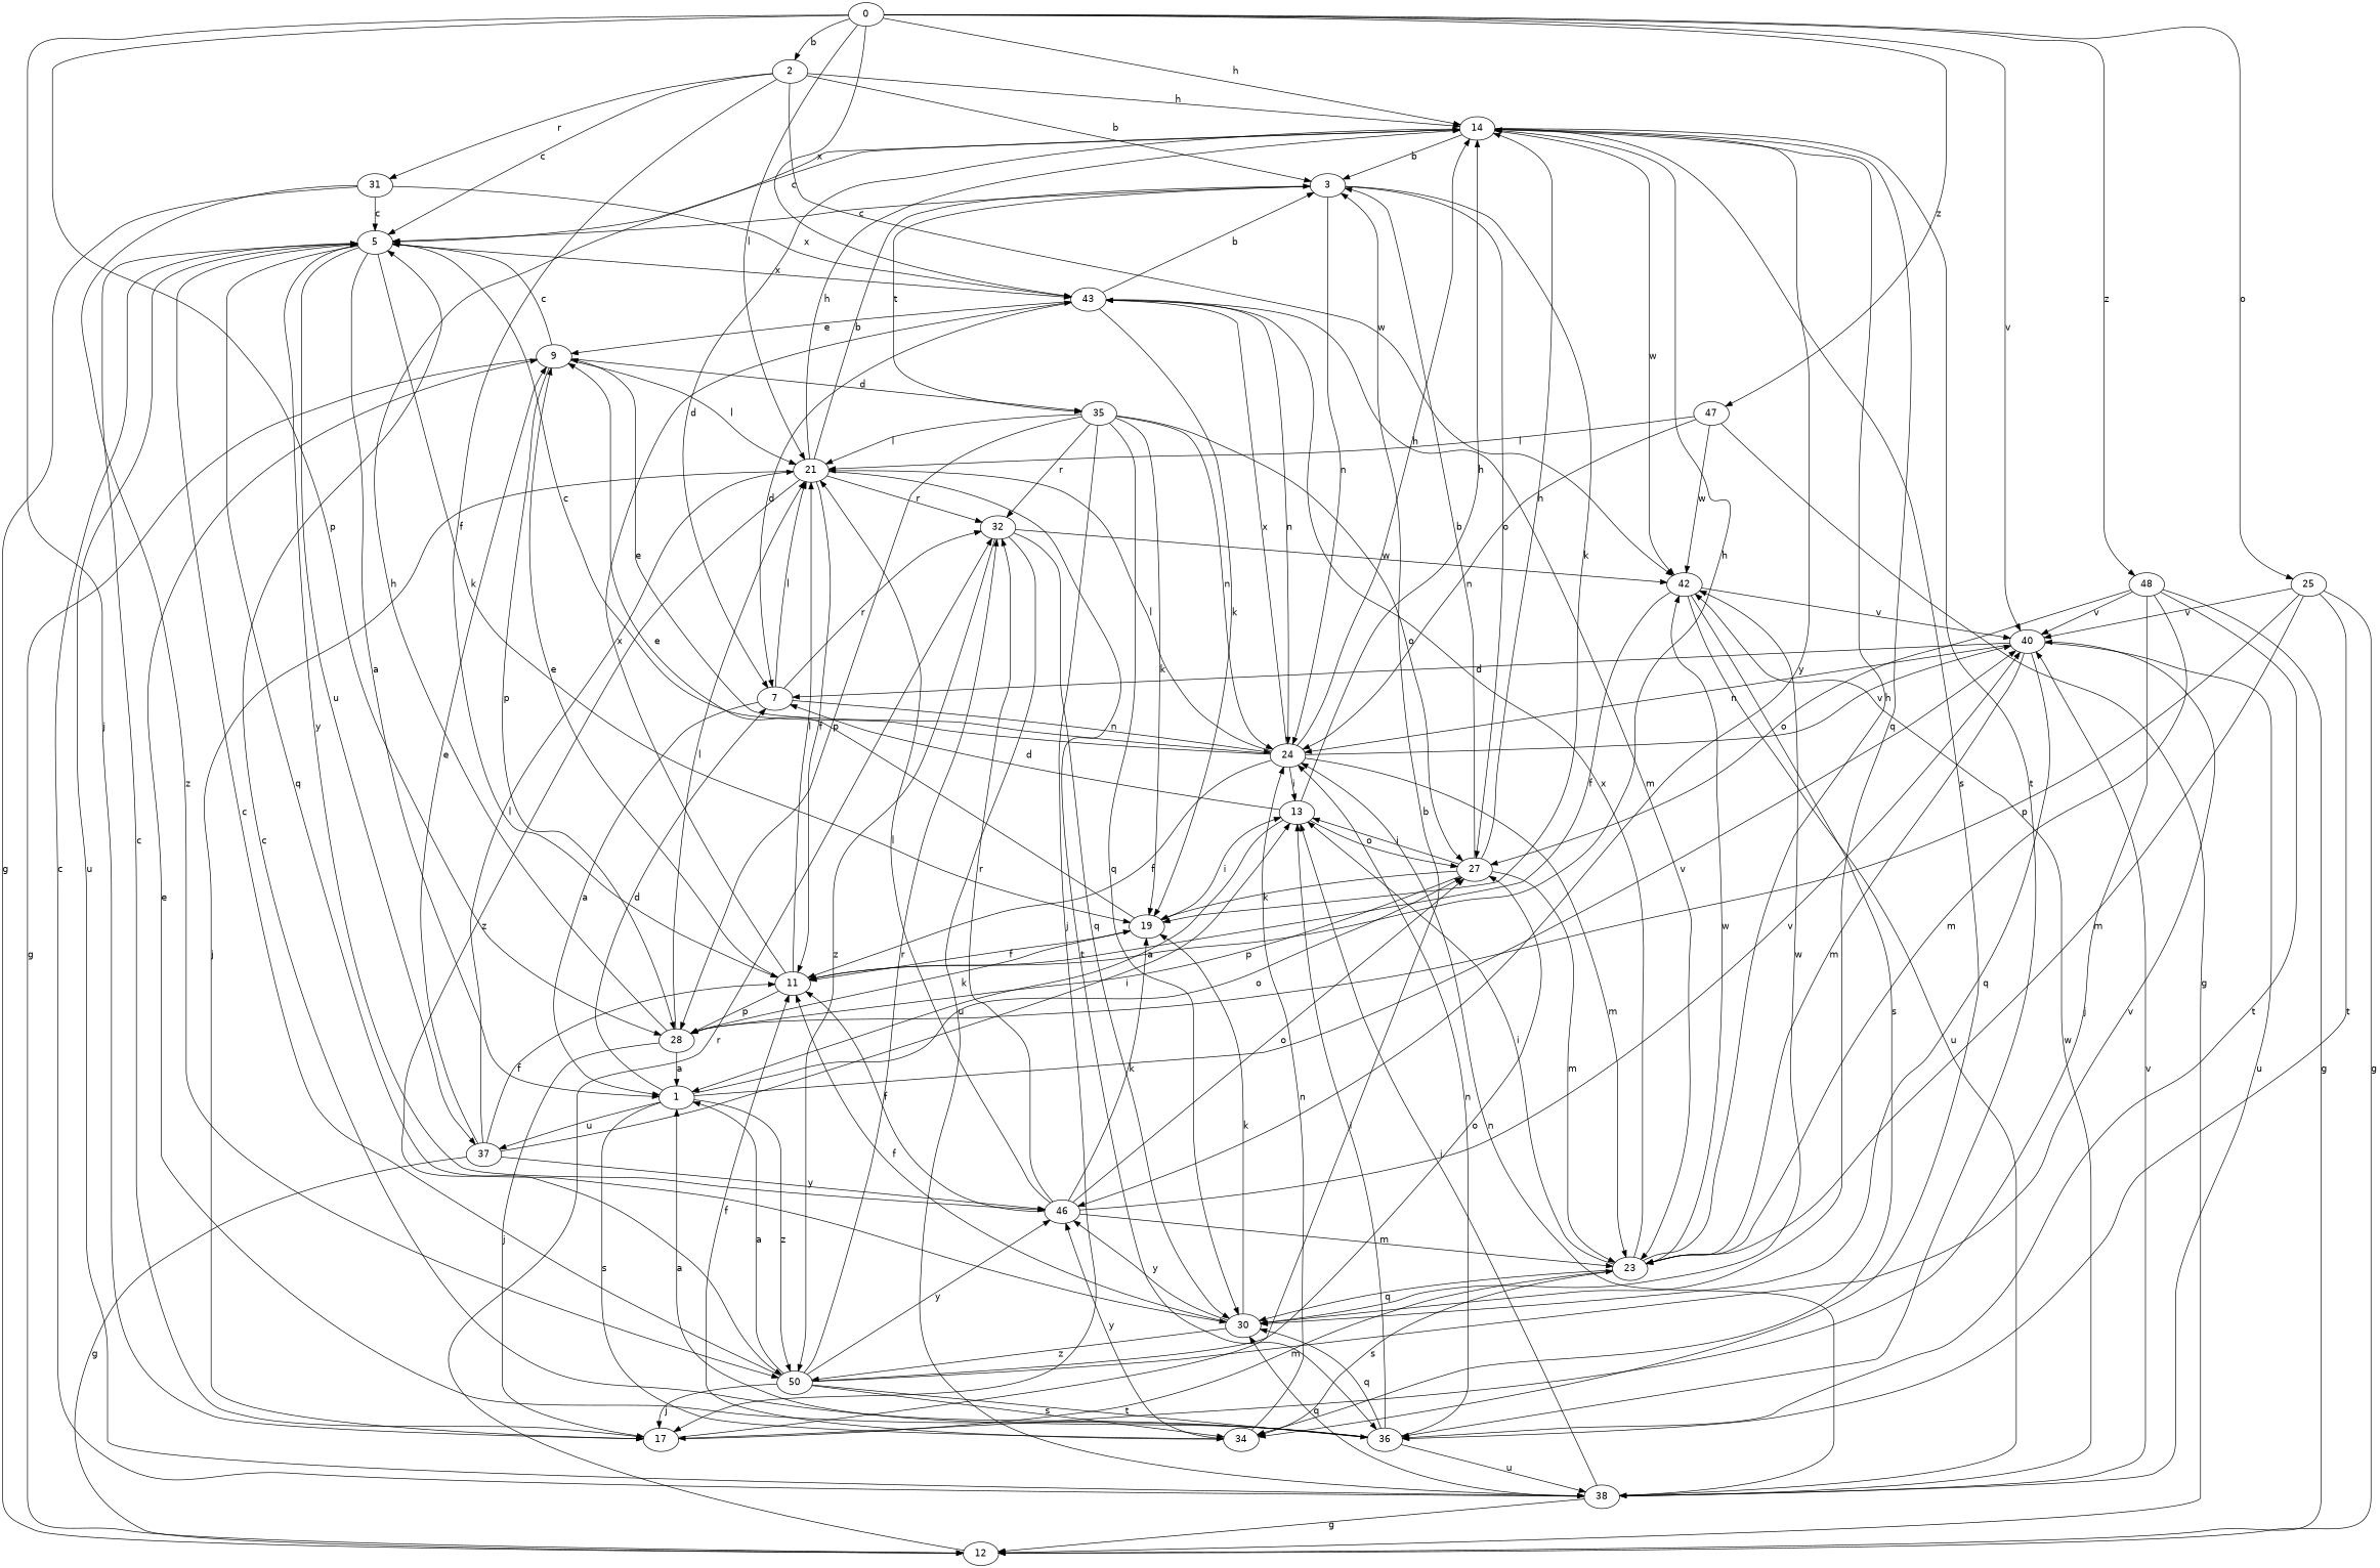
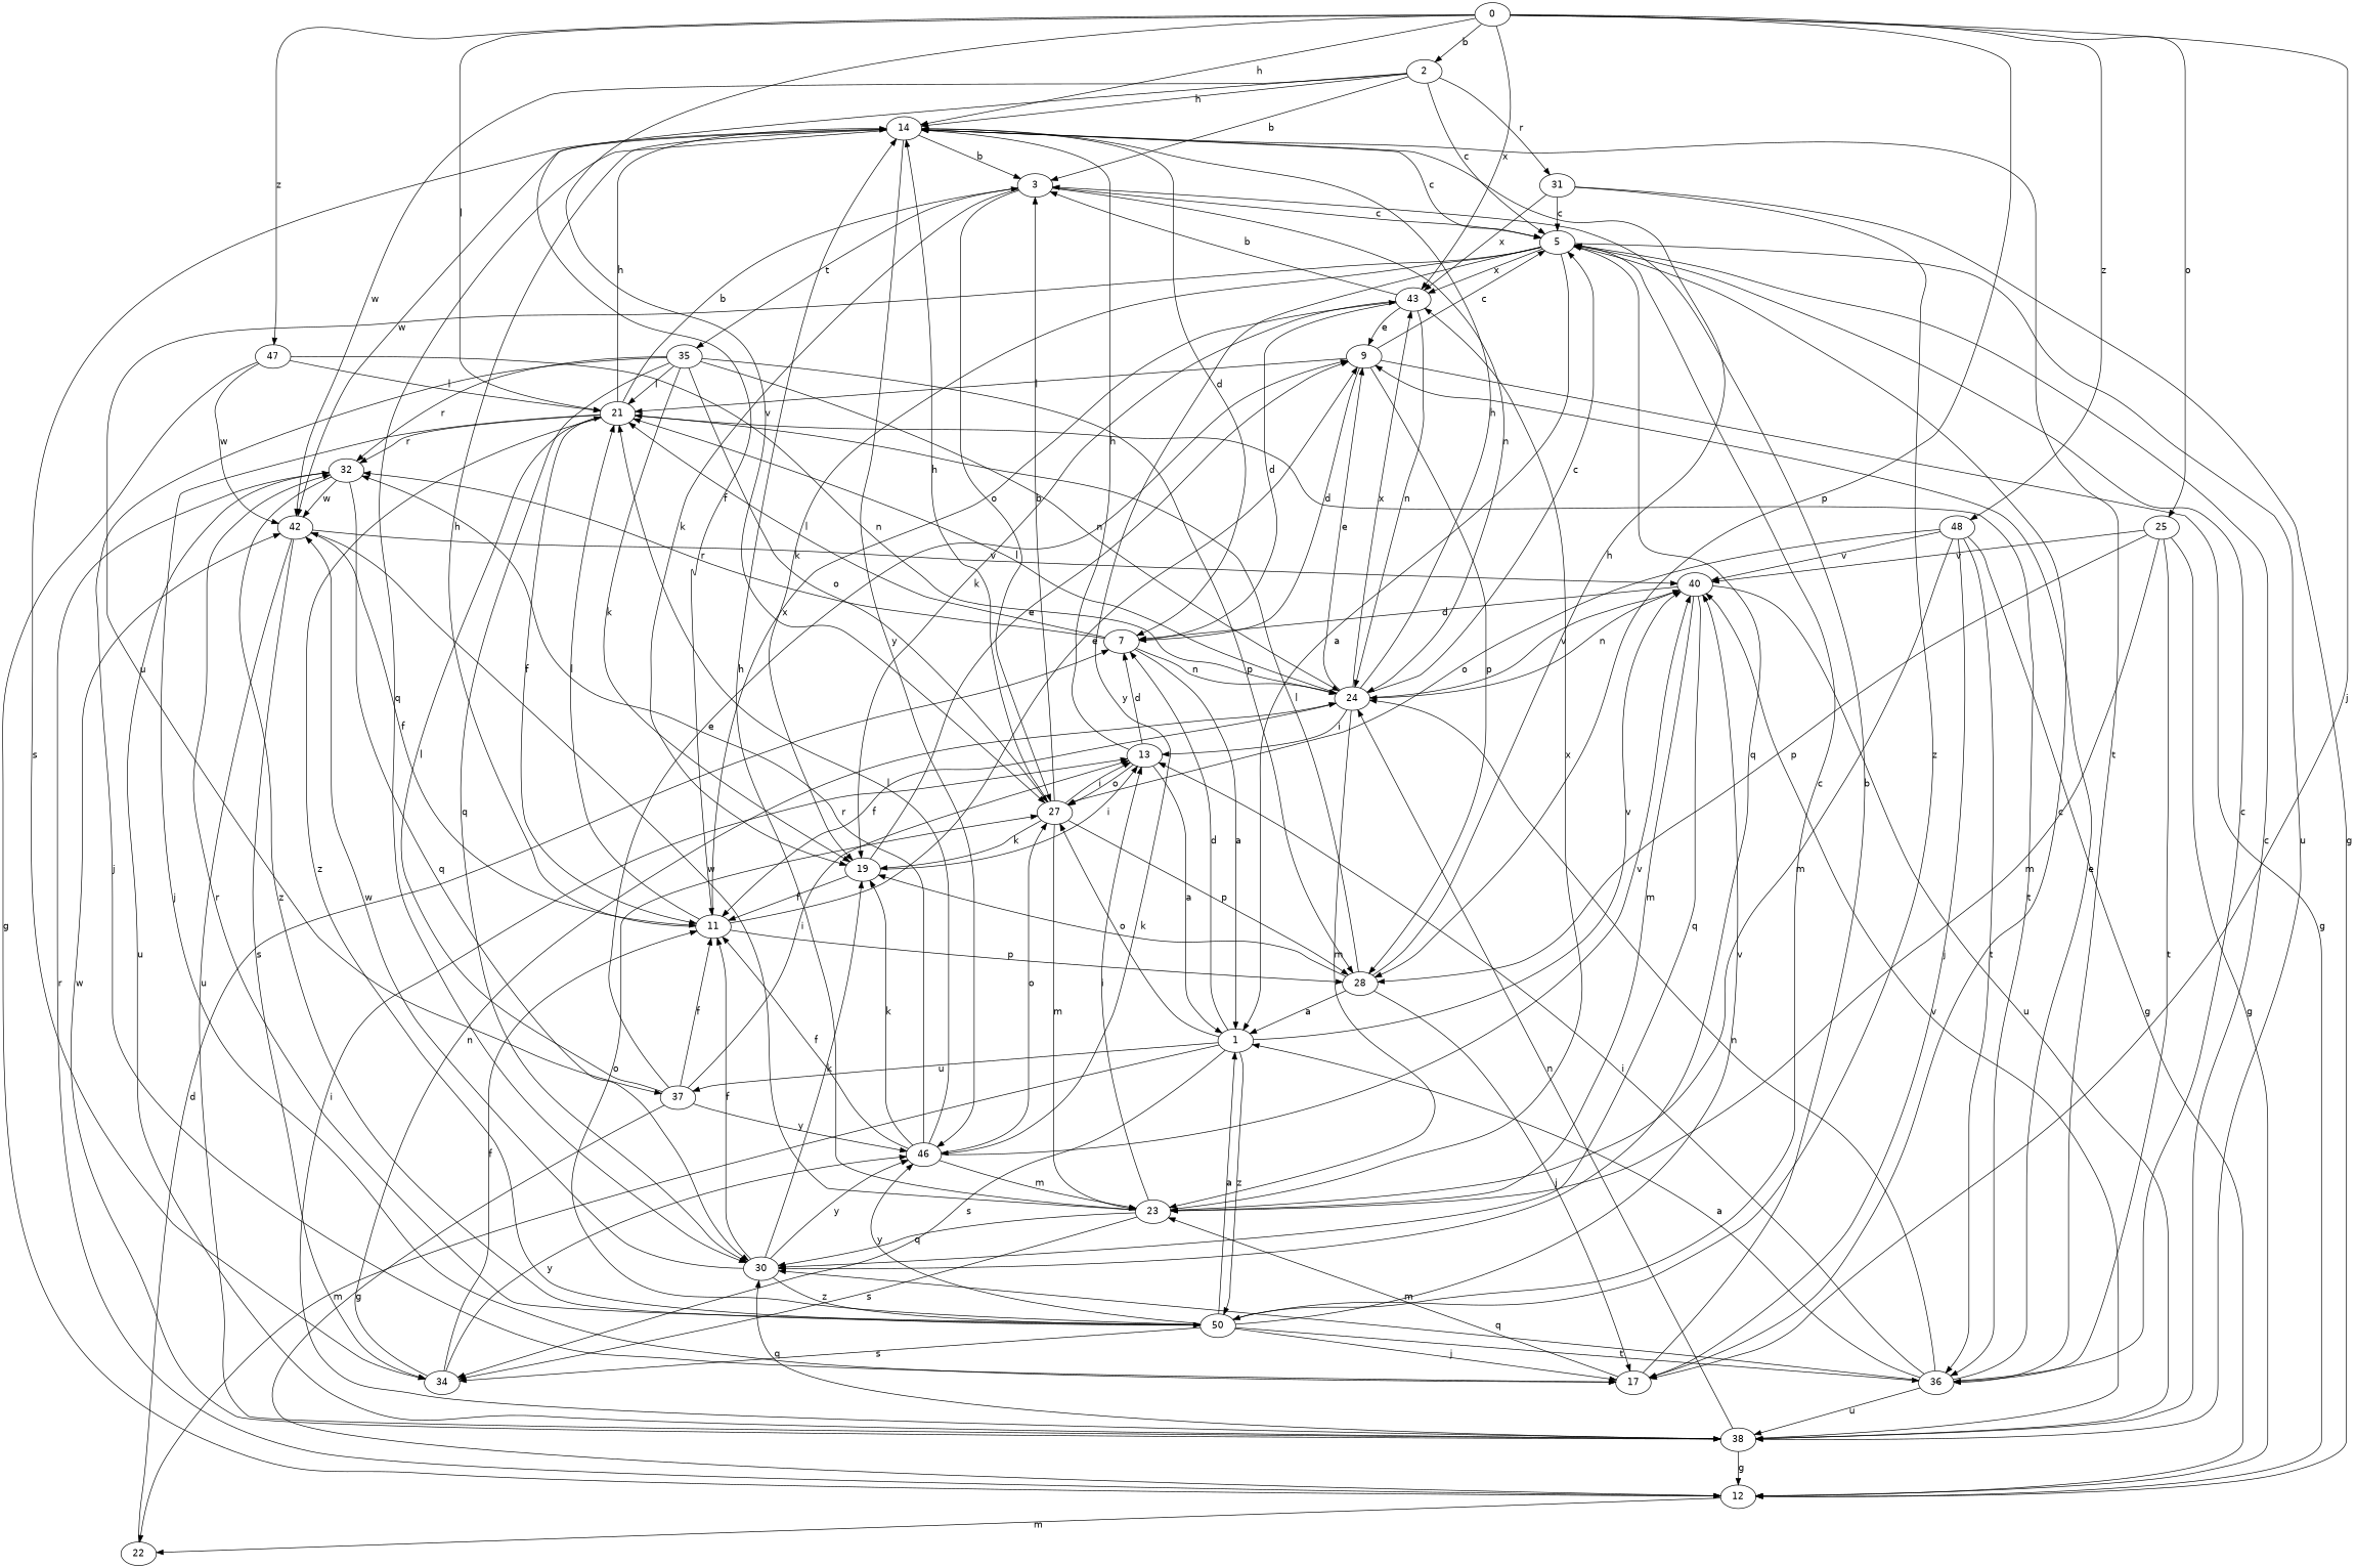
  strict digraph {
    fontname="DejaVu Sans"
    node [fontname="DejaVu Sans"]
    edge [fontname="DejaVu Sans"]
    0
    2
    14
    17
    21
    25
    28
    40
    43
    47
    48
    3
    5
    11
    31
    42
    7
    34
    30
    46
    36
    23
    50
    32
    12
    1
    19
    24
    38
    9
    27
+   22
    37
    n34 [label=13]
    35
    0 -> 2 [label=b]
    0 -> 14 [label=h]
    0 -> 17 [label=j]
    0 -> 21 [label=l]
    0 -> 25 [label=o]
    0 -> 28 [label=p]
-   0 -> 40 [label=v]
+   0 -> 27 [label=v]
    0 -> 43 [label=x]
    0 -> 47 [label=z]
    0 -> 48 [label=z]
    2 -> 14 [label=h]
    2 -> 3 [label=b]
    2 -> 5 [label=c]
    2 -> 11 [label=f]
    2 -> 31 [label=r]
    2 -> 42 [label=w]
    14 -> 3 [label=b]
    14 -> 5 [label=c]
    14 -> 42 [label=w]
    14 -> 7 [label=d]
    14 -> 34 [label=s]
    14 -> 30 [label=q]
    14 -> 46 [label=y]
    14 -> 36 [label=t]
    17 -> 3 [label=b]
    17 -> 5 [label=c]
    17 -> 23 [label=m]
    21 -> 14 [label=h]
    21 -> 17 [label=j]
    21 -> 3 [label=b]
    21 -> 11 [label=f]
    21 -> 36 [label=t]
    21 -> 50 [label=z]
    21 -> 32 [label=r]
    25 -> 28 [label=p]
    25 -> 40 [label=v]
    25 -> 36 [label=t]
    25 -> 23 [label=m]
    25 -> 12 [label=g]
    28 -> 14 [label=h]
    28 -> 17 [label=j]
    28 -> 21 [label=l]
    28 -> 1 [label=a]
    28 -> 19 [label=k]
    40 -> 7 [label=d]
    40 -> 30 [label=q]
    40 -> 23 [label=m]
    40 -> 24 [label=n]
    40 -> 38 [label=u]
    43 -> 3 [label=b]
    43 -> 7 [label=d]
-   43 -> 23 [label=m]
    43 -> 19 [label=k]
    43 -> 24 [label=n]
    43 -> 9 [label=e]
    47 -> 21 [label=l]
    47 -> 42 [label=w]
    47 -> 12 [label=g]
    47 -> 24 [label=n]
    48 -> 17 [label=j]
    48 -> 40 [label=v]
    48 -> 36 [label=t]
    48 -> 23 [label=m]
    48 -> 12 [label=g]
    48 -> 27 [label=o]
    3 -> 5 [label=c]
    3 -> 19 [label=k]
    3 -> 24 [label=n]
    3 -> 27 [label=o]
    3 -> 35 [label=t]
    5 -> 43 [label=x]
    5 -> 30 [label=q]
    5 -> 46 [label=y]
    5 -> 1 [label=a]
    5 -> 19 [label=k]
    5 -> 38 [label=u]
    5 -> 37 [label=u]
    11 -> 14 [label=h]
    11 -> 21 [label=l]
    11 -> 28 [label=p]
    11 -> 43 [label=x]
    11 -> 9 [label=e]
    31 -> 43 [label=x]
    31 -> 5 [label=c]
    31 -> 50 [label=z]
    31 -> 12 [label=g]
    42 -> 40 [label=v]
    42 -> 11 [label=f]
    42 -> 34 [label=s]
    42 -> 38 [label=u]
    7 -> 21 [label=l]
    7 -> 32 [label=r]
    7 -> 1 [label=a]
    7 -> 24 [label=n]
    34 -> 11 [label=f]
    34 -> 46 [label=y]
    34 -> 24 [label=n]
    30 -> 11 [label=f]
    30 -> 42 [label=w]
    30 -> 46 [label=y]
    30 -> 50 [label=z]
    30 -> 19 [label=k]
    46 -> 21 [label=l]
    46 -> 40 [label=v]
    46 -> 11 [label=f]
    46 -> 23 [label=m]
    46 -> 32 [label=r]
    46 -> 19 [label=k]
    46 -> 27 [label=o]
    36 -> 5 [label=c]
    36 -> 30 [label=q]
    36 -> 1 [label=a]
    36 -> 24 [label=n]
    36 -> 38 [label=u]
    36 -> 9 [label=e]
    36 -> n34 [label=i]
    23 -> 14 [label=h]
    23 -> 43 [label=x]
    23 -> 42 [label=w]
    23 -> 34 [label=s]
    23 -> 30 [label=q]
    23 -> n34 [label=i]
    50 -> 17 [label=j]
    50 -> 40 [label=v]
    50 -> 5 [label=c]
    50 -> 34 [label=s]
    50 -> 46 [label=y]
    50 -> 36 [label=t]
    50 -> 32 [label=r]
    50 -> 1 [label=a]
    50 -> 27 [label=o]
    32 -> 42 [label=w]
    32 -> 30 [label=q]
    32 -> 50 [label=z]
    32 -> 38 [label=u]
    12 -> 32 [label=r]
+   12 -> 22 [label=m]
    1 -> 40 [label=v]
    1 -> 7 [label=d]
    1 -> 34 [label=s]
    1 -> 50 [label=z]
    1 -> 27 [label=o]
+   1 -> 22 [label=m]
    1 -> 37 [label=u]
    19 -> 11 [label=f]
    19 -> 9 [label=e]
    19 -> n34 [label=i]
    24 -> 14 [label=h]
    24 -> 21 [label=l]
    24 -> 40 [label=v]
    24 -> 43 [label=x]
    24 -> 5 [label=c]
    24 -> 11 [label=f]
    24 -> 23 [label=m]
    24 -> 9 [label=e]
    24 -> n34 [label=i]
    38 -> 40 [label=v]
    38 -> 5 [label=c]
    38 -> 42 [label=w]
    38 -> 30 [label=q]
    38 -> 12 [label=g]
    38 -> 24 [label=n]
    38 -> n34 [label=i]
    9 -> 21 [label=l]
    9 -> 28 [label=p]
    9 -> 5 [label=c]
-   9 -> 35 [label=d]
+   9 -> 7 [label=d]
    9 -> 12 [label=g]
    27 -> 14 [label=h]
    27 -> 28 [label=p]
    27 -> 3 [label=b]
    27 -> 23 [label=m]
    27 -> 19 [label=k]
    27 -> n34 [label=i]
+   22 -> 7 [label=d]
    37 -> 21 [label=l]
    37 -> 11 [label=f]
    37 -> 46 [label=y]
    37 -> 12 [label=g]
    37 -> 9 [label=e]
    37 -> n34 [label=i]
    n34 -> 14 [label=h]
    n34 -> 7 [label=d]
    n34 -> 1 [label=a]
    n34 -> 27 [label=o]
    35 -> 17 [label=j]
    35 -> 21 [label=l]
    35 -> 28 [label=p]
    35 -> 30 [label=q]
    35 -> 32 [label=r]
    35 -> 19 [label=k]
    35 -> 24 [label=n]
    35 -> 27 [label=o]
  }
